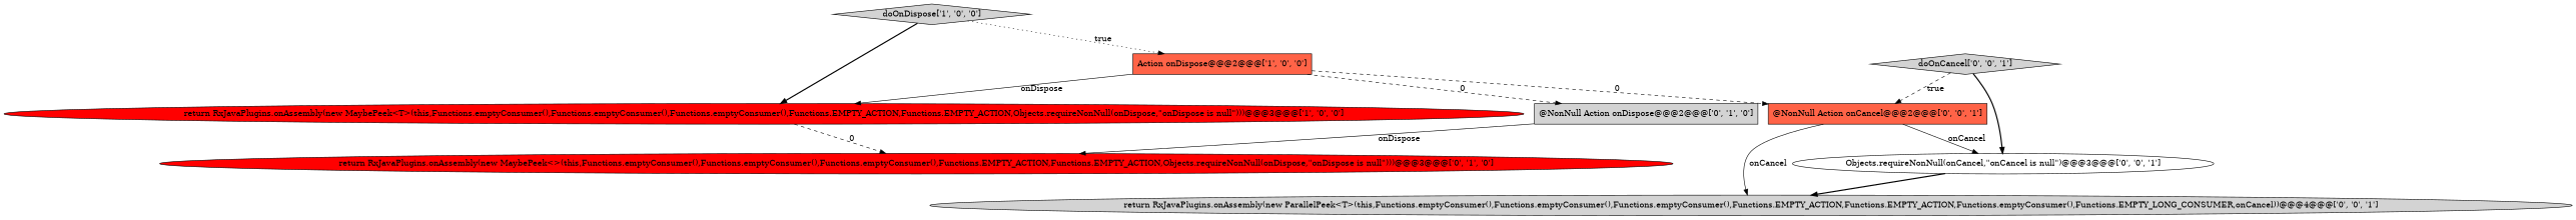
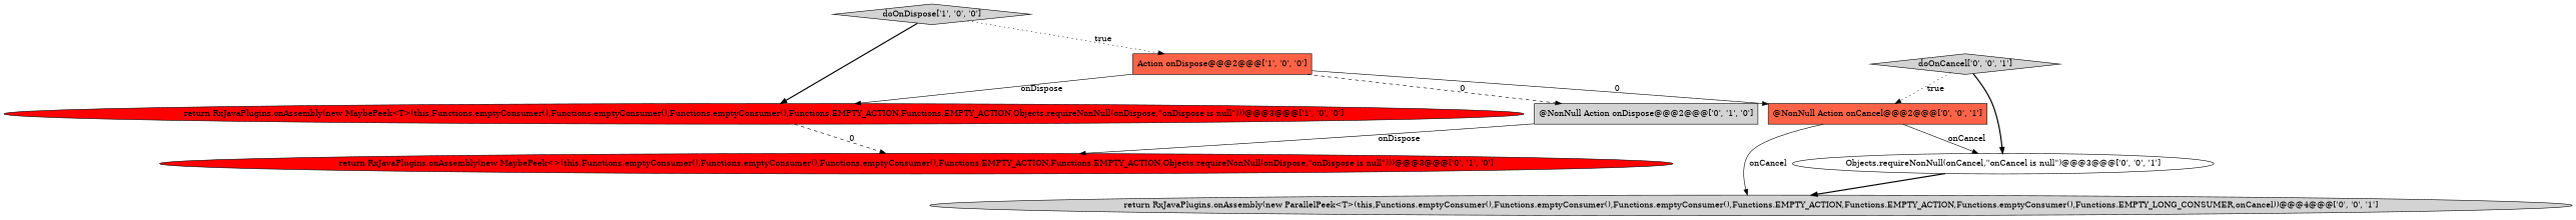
  digraph {
    node [fillcolor=lightgray shape=ellipse style=filled]
    edge [style=solid]
    n1 [fillcolor=white label="Objects.requireNonNull(onCancel,\"onCancel is null\")@@@3@@@['0', '0', '1']"]
    n2 [label="return RxJavaPlugins.onAssembly(new ParallelPeek<T>(this,Functions.emptyConsumer(),Functions.emptyConsumer(),Functions.emptyConsumer(),Functions.EMPTY_ACTION,Functions.EMPTY_ACTION,Functions.emptyConsumer(),Functions.EMPTY_LONG_CONSUMER,onCancel))@@@4@@@['0', '0', '1']"]
    n3 [label="@NonNull Action onDispose@@@2@@@['0', '1', '0']" shape=box]
    n4 [fillcolor=red label="return RxJavaPlugins.onAssembly(new MaybePeek<>(this,Functions.emptyConsumer(),Functions.emptyConsumer(),Functions.emptyConsumer(),Functions.EMPTY_ACTION,Functions.EMPTY_ACTION,Objects.requireNonNull(onDispose,\"onDispose is null\")))@@@3@@@['0', '1', '0']"]
    n5 [fillcolor=red label="return RxJavaPlugins.onAssembly(new MaybePeek<T>(this,Functions.emptyConsumer(),Functions.emptyConsumer(),Functions.emptyConsumer(),Functions.EMPTY_ACTION,Functions.EMPTY_ACTION,Objects.requireNonNull(onDispose,\"onDispose is null\")))@@@3@@@['1', '0', '0']"]
    n6 [fillcolor=tomato label="Action onDispose@@@2@@@['1', '0', '0']" shape=box]
    n7 [fillcolor=tomato label="@NonNull Action onCancel@@@2@@@['0', '0', '1']" shape=box]
    n8 [label="doOnDispose['1', '0', '0']" shape=diamond]
    n9 [label="doOnCancel['0', '0', '1']" shape=diamond]
    n1 -> n2 [style=bold]
    n3 -> n4 [label=onDispose]
    n5 -> n4 [label=0 style=dashed]
    n6 -> n3 [label=0 style=dashed]
    n6 -> n5 [label=onDispose]
-   n6 -> n7 [label=0 style=dashed]
+   n6 -> n7 [label=0]
    n7 -> n1 [label=onCancel]
    n7 -> n2 [label=onCancel]
    n8 -> n5 [style=bold]
    n8 -> n6 [label=true style=dotted]
    n9 -> n1 [style=bold]
-   n9 -> n7 [label=true style=dashed]
+   n9 -> n7 [label=true style=dotted]
  }
